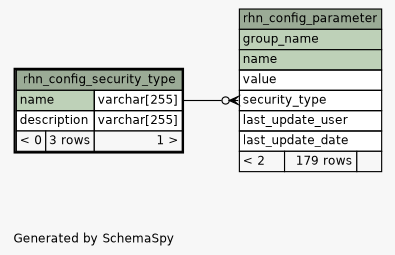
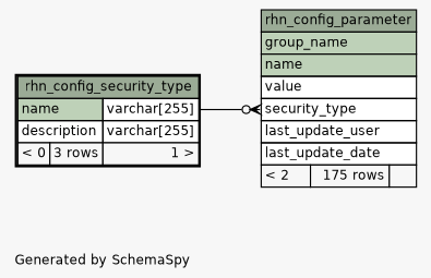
  digraph {
    bgcolor="#f7f7f7"
    fontname=Helvetica
    fontsize=11
    label="\nGenerated by SchemaSpy"
    labeljust=l
    nodesep=0.18
    rankdir=RL
    ranksep=0.46
    node [fontname=Helvetica fontsize=11 shape=plaintext]
-   n1 [label=<     <TABLE BORDER="0" CELLBORDER="1" CELLSPACING="0" BGCOLOR="#ffffff">       <TR><TD COLSPAN="3" BGCOLOR="#9bab96" ALIGN="CENTER">rhn_config_parameter</TD></TR>       <TR><TD PORT="group_name" COLSPAN="3" BGCOLOR="#bed1b8" ALIGN="LEFT">group_name</TD></TR>       <TR><TD PORT="name" COLSPAN="3" BGCOLOR="#bed1b8" ALIGN="LEFT">name</TD></TR>       <TR><TD PORT="value" COLSPAN="3" ALIGN="LEFT">value</TD></TR>       <TR><TD PORT="security_type" COLSPAN="3" ALIGN="LEFT">security_type</TD></TR>       <TR><TD PORT="last_update_user" COLSPAN="3" ALIGN="LEFT">last_update_user</TD></TR>       <TR><TD PORT="last_update_date" COLSPAN="3" ALIGN="LEFT">last_update_date</TD></TR>       <TR><TD ALIGN="LEFT" BGCOLOR="#f7f7f7">&lt; 2</TD><TD ALIGN="RIGHT" BGCOLOR="#f7f7f7">179 rows</TD><TD ALIGN="RIGHT" BGCOLOR="#f7f7f7">  </TD></TR>     </TABLE>>]
+   n1 [label=<     <TABLE BORDER="0" CELLBORDER="1" CELLSPACING="0" BGCOLOR="#ffffff">       <TR><TD COLSPAN="3" BGCOLOR="#9bab96" ALIGN="CENTER">rhn_config_parameter</TD></TR>       <TR><TD PORT="group_name" COLSPAN="3" BGCOLOR="#bed1b8" ALIGN="LEFT">group_name</TD></TR>       <TR><TD PORT="name" COLSPAN="3" BGCOLOR="#bed1b8" ALIGN="LEFT">name</TD></TR>       <TR><TD PORT="value" COLSPAN="3" ALIGN="LEFT">value</TD></TR>       <TR><TD PORT="security_type" COLSPAN="3" ALIGN="LEFT">security_type</TD></TR>       <TR><TD PORT="last_update_user" COLSPAN="3" ALIGN="LEFT">last_update_user</TD></TR>       <TR><TD PORT="last_update_date" COLSPAN="3" ALIGN="LEFT">last_update_date</TD></TR>       <TR><TD ALIGN="LEFT" BGCOLOR="#f7f7f7">&lt; 2</TD><TD ALIGN="RIGHT" BGCOLOR="#f7f7f7">175 rows</TD><TD ALIGN="RIGHT" BGCOLOR="#f7f7f7">  </TD></TR>     </TABLE>>]
    n2 [label=<     <TABLE BORDER="2" CELLBORDER="1" CELLSPACING="0" BGCOLOR="#ffffff">       <TR><TD COLSPAN="3" BGCOLOR="#9bab96" ALIGN="CENTER">rhn_config_security_type</TD></TR>       <TR><TD PORT="name" COLSPAN="2" BGCOLOR="#bed1b8" ALIGN="LEFT">name</TD><TD PORT="name.type" ALIGN="LEFT">varchar[255]</TD></TR>       <TR><TD PORT="description" COLSPAN="2" ALIGN="LEFT">description</TD><TD PORT="description.type" ALIGN="LEFT">varchar[255]</TD></TR>       <TR><TD ALIGN="LEFT" BGCOLOR="#f7f7f7">&lt; 0</TD><TD ALIGN="RIGHT" BGCOLOR="#f7f7f7">3 rows</TD><TD ALIGN="RIGHT" BGCOLOR="#f7f7f7">1 &gt;</TD></TR>     </TABLE>>]
    n1 -> n2 [arrowhead=none arrowsize=0.8 arrowtail=crowodot dir=back headport="name.type:e" tailport="security_type:w"]
  }
